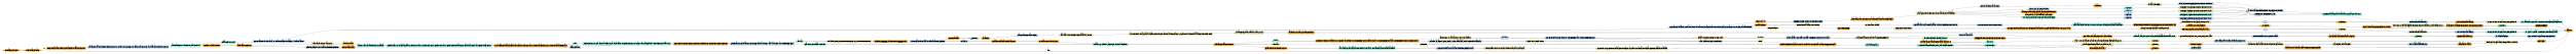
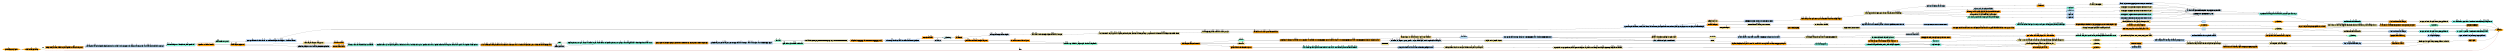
  digraph {
    rankdir=LR
    node [color=blue fillcolor=orange style=filled shape=box]
    edge [arrowhead=dot]
    "AmirRank5Convo5 begins." [color=orange shape=""]
    n2 [color=orange label="Check boolean AmirDating" shape=""]
    n3 [label="heeeey sevimli-tavşanım, kedileri mi yoksa köpekleri mi daha çok seviyorsun?"]
    "Chat ends." [color=orange shape=""]
    n5 [fillcolor=lightblue label="yani hangisini daha çok sevdiğinden değil öylesine sordum ve bide bir türlü gitmeyen şu dev, acayip mutant şeyimiz de var muhahah yani kesinlikle bir önemi yok"]
    n6 [fillcolor=aquamarine label="ama merak ediyorum!! kedücükler mi yoksa köpüşler mi?"]
    n7 [color=red label="\"Köpekler\" ve \"kediler\" de nedir?"]
    n8 [color=red fillcolor=aquamarine label="Hahah Neden soruyorsun?"]
    n9 [label="ahhhh dalga mı geçiyorsun?"]
    n10 [fillcolor=lightblue label="geçen gün fark ettim de \"derin travma\" ve \"merak etme hayatını kurtaracağım!!!\" konularını atlamışız"]
    n11 [color=red fillcolor=lightblue label="Gelecekten geldiğimi unuttun herhalde? GERÇEKTEN gelecekten."]
    n12 [color=red fillcolor=khaki label="Bunların hayvan olduğunu varsayıyorum..."]
    n13 [fillcolor=lightblue label="ve normal şeyleri de atlamışız, mesela, nasıl desem, kedi insanı mısın yoksa köpek insanı mısın, erken mi yoksa geç mi uyanıyorsun, en sevdiğin pizza malzemeleri gibi"]
    n14 [label="evet evet tamam tamam"]
    n15 [label="aman tanrım hahah"]
    n16 [color=red label="Ben sabah insanıyım."]
    n17 [color=red fillcolor=khaki label="Ben gece insanıyım."]
    n18 [color=red fillcolor=khaki label="Gelecekte pizza yok."]
    n19 [fillcolor=aquamarine label="kahretsin, onları nasıl tarif edebilirim ki muhahahah"]
    n20 [fillcolor=khaki label="neeeeee nasıııııııılllll anlamıyoruuuuuummmm"]
    n21 [label="AYNI MÜTHİŞ HARİKA"]
    n22 [fillcolor=lightblue label="GELECEĞİN BOKTAN OLDUĞUNUN DAHA FAZLA KANITI"]
    n23 [fillcolor=aquamarine label="öncelikle bunlar evcil, dört ayaklı hayvanlardır, kedilerin kürkü vardır, her kedinin kürkü yoktur, köpeklerin kürkü vardır, köpekler kedilerden daha büyüktür, tamam bazıları öyledir, bazı köpekler oldukça küçüktür"]
    n24 [fillcolor=khaki label="sen, lettie, arthur ve aoiiiiiii"]
    n25 [fillcolor=khaki label="DİĞER TÜRLÜ SIKINTI OLURDU"]
    n26 [label="tamam ama pizzamızı yedin, BİZİM pizza malzemeleri arasında en sevdiğin hangisi?"]
    n27 [label="ve bir arkadaşımın fazladan parmakları olan kocaman bir maine coonu vardı ki o kedinin katil paticikleri yoktu, o kedinin devasa katil ELLERİ vardı"]
    n28 [fillcolor=lightblue label="hepsi şafak vakti horozlar ötmeden ayaklanır ve bu BİZİM GİBİLERİ ÇOOOOK YORUYOR"]
    n29 [label="bütün gece seninle konuşmak isterim ve sürekli BEBİŞİM aklıma komik bir şey geldi blehblehbleh derdim ve sen uyuyor olurdun"]
    n30 [fillcolor=khaki label="ve lua'ya yemin ederim ki eğer peynir dersen oraya gelip seni tokatlayacağım"]
    n31 [color=red fillcolor=lightblue label="Kafam iyice karıştı."]
    n32 [color=red fillcolor=aquamarine label="Peki?"]
    n33 [fillcolor=lightblue label="BİZİM GİBİLERİ ÇOK YORUYOR BE KIYMETLİM"]
    n34 [fillcolor=khaki label="ve kimseyi bütün gece böyle ayakta tutmama gerek olmaz"]
    n35 [color=red fillcolor=lightblue label="O kırmızı, tuzlu, kurutulmuş et diskleri."]
    n36 [color=red fillcolor=aquamarine label="Tuzlu ve biraz yumuşak olan şu küçük yuvarlak siyah halka şeyleri."]
    n37 [color=red label="Kahverengi ve biraz topraksı tadı olan kavrulmuş T şeklindeki şeyleri."]
    n38 [color=red fillcolor=khaki label="Bazen gözlerimi biraz yakan şeffaf beyaz ipliksi şeyleri."]
    n39 [color=red fillcolor=lightblue label="Asidik ve biraz keskin olan sarı küpler."]
    n40 [fillcolor=aquamarine label="köpekler getirme oyunu oynar, sanırım bazı kediler de oynar, tamam tamam, tüm köpekler getirme oyunu oynamıyor sanırım aagghhhhhhh bu düşündüğümden çok daha zormuş"]
    n41 [fillcolor=aquamarine label="muhahaha ama cidden bilmek güzel, söz veriyorum ki gece 1'de kinepage'ini yakmamaya çalışacağım"]
    n42 [color=red label="Beni bütün gece uyanık tutmanın başka yolları da var. ;)"]
    n43 [color=red label="Muhahahah. İyi bir noktaya değindin."]
    n44 [fillcolor=aquamarine label="... sucuk mu?"]
    n45 [fillcolor=lightblue label="... zeytin mi?"]
    n46 [fillcolor=lightblue label="... mantar mı?"]
    n47 [fillcolor=lightblue label="... soğan mı?"]
    n48 [label="... ananas mı?"]
    n49 [label="TAMAM KALYMOS BİR KEDİ GİBİ AMA ÇOK BÜYÜK VE KORKUTUCU VE ÇOK AKILLI VE BİR MUTANT GİBİ"]
    n50 [label="bebeğim BEBEĞİM NEREDESİN SANA ANLATACAK ÇOK KOMİK BİR HİKAYEM VAR"]
    n51 [fillcolor=lightblue label="  "]
    n52 [color=orange label="+10 Chemistry" shape=""]
    n53 [fillcolor=khaki label="DUR BAKALIM SUCUĞUN NE OLDUĞUNU BİLMİYOR MUSUN?!"]
    n54 [fillcolor=lightblue label="DUR BAKALIM ZEYTİNİN NE OLDUĞUNU BİLMİYOR MUSUN?!"]
    n55 [fillcolor=khaki label="DUR BAKALIM MANTARIN NE OLDUĞUNU BİLMİYOR MUSUN?!"]
    n56 [fillcolor=aquamarine label="DUR BAKALIM SOĞANIN NE OLDUĞUNU BİLMİYOR MUSUN?!"]
    n57 [fillcolor=khaki label="ilk olarak, SENİ KÂFİR!!!"]
    n58 [fillcolor=lightblue label="gelecekte kalymos GİBİ ama kalymos GİBİ OLMAYAN belki biraz benzeyen... daha... farklı şeyler var mı? RRRRRR HAAV HAAV?"]
    n59 [color=red fillcolor=khaki label="Yanımda yatarken bunu nasıl yapmayı düşünüyorsun ki? ;)"]
    n60 [color=orange fillcolor=khaki label="+20 Chemistry" shape=""]
    n61 [label="neyse, bir şeyler atıştırıp içmeye gidelim mi, ne dersin?"]
    n62 [color=red fillcolor=lightblue label="GELECEK. Ben GELECEKTENİM, AMİR."]
    n63 [color=red fillcolor=lightblue label="Bak, bize okulda ANTİK BESİN ÖEĞLERİ VE GIDALARINI öğretmediler!"]
    n64 [fillcolor=lightblue label="ikincisi, NASIL OLUR DA ANANASIN NE OLDUĞUNU BİLMEZSİN?!"]
    n65 [color=red fillcolor=aquamarine label="Aaah, kubrow gibi. Kavatlar ve kubrowlar."]
    n66 [color=red fillcolor=aquamarine label="Hav... hav?"]
    n67 [fillcolor=lightblue label="  "]
    n68 [fillcolor=khaki label="özürdilerimmaviekranhatasıverdim"]
    n69 [fillcolor=aquamarine label="bu gerçekten harika asdgkha bu bana harika bir yeni masa oyunu fikri veriyor"]
    n70 [color=red fillcolor=aquamarine label="Kavatlar... şey... kedilerdir - Kalymos gibi. Ve kubrowlar köpeklerdir."]
    n71 [fillcolor=khaki label="evet bilirsin GRRRR ARF ARF BOOF BOOF HAV HAV HAV VOF VOF BORK BORK BORK"]
    n72 [color=orange label="+20 Chemistry" shape=""]
    n73 [fillcolor=lightblue label="... ben bu şehrin en şanslı adamıyım"]
    n74 [fillcolor=khaki label="\"işte bir isim, onu anlat ama aşağıdaki kelimelerden hiçbirini kullanamazsın, yoksa diskalifiye olursun\""]
    n75 [label="pekiiiii hangisini daha çoook seversin?"]
    n76 [label="ve diğerleri MIYAAAAAAAV der PURR PURR MIYAAAAAAAV TISSS"]
    n77 [fillcolor=aquamarine label="özürdilerimmaviekranhatasıverdim"]
    n78 [fillcolor=aquamarine label="her neyse, ne dersin, bir şeyler atıştırıp içmeye gidelim mi?"]
    n79 [label="ah kahretsin bu harika HEMEN GELİYORUM BUNLARI NOT ALMALIYIM"]
    n80 [color=red fillcolor=aquamarine label="Kavatları."]
    n81 [color=red fillcolor=khaki label="Kubrowları."]
    n82 [color=red label="Açıkçası ikisini de eşit derecede seviyorum."]
    n83 [fillcolor=lightblue label="bu konuşmaya kendimi çok farklı bir şekilde hazırlamıştım, gerçekten"]
    n84 [label="... ben bu şehrin en şanslı adamıyım"]
    n85 [fillcolor=aquamarine label="ve... uyuma... uyumama... düzenlemesi üzerinde çalışmaya başla?"]
    n86 [color=orange fillcolor=aquamarine label="+15 Chemistry" shape=""]
    n87 [label="gerçekten mi? nedennnn? çok asabiler ve sivri pençeleri var ve öfkeliler ve SİVRİ PENÇELERİ VAR ve durmadan tıslıyorlar ve SİVRİ PENÇELERİ VAR, acaba SİVRİ PENÇELERİ OLDUĞUNU söylemiş miydim?!"]
    n88 [fillcolor=khaki label="BEN DEEE!!"]
    n89 [fillcolor=aquamarine label="aah o zaman doğrudan hayvanları seven birisisin? bu çok tatlı, bir sürü başıboş hayvanı evine almana şaşmamalı"]
    n90 [color=red fillcolor=lightblue label="Yok artık. :P"]
    n91 [color=red label="Bence çok tatlı hahah"]
    n92 [fillcolor=khaki label="her neyse, ne dersin, bir şeyler atıştırıp içmeye gidelim mi?"]
    n93 [label="ŞAHANESİNBEBEĞİM"]
    n94 [color=red fillcolor=khaki label="Tahmin edeyim - bir zamanlar kötü bir \"kedi\" ile mi karşılaştın?"]
    n95 [color=red fillcolor=lightblue label="Ama zekiler, asil, bağımsız, oyuncu, güzeller... ve aynı zamanda aptal, sevimli ve eğlenceli de olabiliyorlar."]
    n96 [label="köpekler çok eğlenceli ve hayat dolu, neşe dolu, mutluluk dolu ve sevgi dolular ve sadece OYNAAAMAK istiyorlar"]
    n97 [fillcolor=lightblue label="quincy'nin bordetella ve kuduz aşılarının muhtemelen geciktiğini unutma"]
    n98 [color=red label="Ama sanırım ne anlatmak istediğini anlıyorum."]
    n99 [color=orange fillcolor=lightblue label="+5 Chemistry" shape=""]
    n100 [fillcolor=aquamarine label="ve o... sabah insanı... gece insanı... düzenlemesi üzerinde çalışmaya başlayalım mı?"]
    n101 [fillcolor=lightblue label="nasıl anladın"]
    n102 [fillcolor=khaki label="ve ilgisiz ve sivri pençeli ve SİVRİ"]
    n103 [fillcolor=aquamarine label="biraz bana benziyorlar :3"]
    n104 [fillcolor=khaki label="ve lettie'yi eleanor ile çok uzun süre aynı kulübede tutma yoksa huysuzlanıyorlar"]
    n105 [color=red label="Biz onlara unuttun ve kubrow diyoruz."]
    n106 [label="ah, kahretsin"]
    n107 [fillcolor=lightblue label="betty teyzenin kedisi süüüüper kötüydü ve SİVRİ PENÇELERİ vardı ve benden NEFRET EDİYORDU"]
    n108 [color=red fillcolor=lightblue label="Yani... O zaman sen \"köpek\" sevenlerdensin?"]
    n109 [fillcolor=aquamarine label="... ve düzenli olarak gezdirilmeleri gerekir, yoksa mobilyaları çiğnerler..."]
    n110 [fillcolor=khaki label="ve gün içinde uzun yürüyüşlere ve çok fazla egzersize ihtiyacım var yoksa huzursuzlanmaya ve mobilyaları çiğnemeye başlayabilirim ahahahah"]
    n111 [color=red fillcolor=lightblue label="Hala neyi tarif ettiğini anlamış değilim."]
-   n112 [color=red fillcolor=khaki label="Hahaha. Muhtemelen söylediğin bir şeyden olmalı." shape=ellipse]
+   n112 [color=red fillcolor=khaki label="Hahaha. Muhtemelen söylediğin bir şeyden olmalı."]
    n113 [fillcolor=khaki label=EVET]
    n114 [fillcolor=aquamarine label="... tıpkı benim gibi..."]
    n115 [color=red fillcolor=khaki label="Şu anda söyleyebileceğim yaklaşık 8.000 yaramaz şey var... ;)"]
    n116 [fillcolor=khaki label="hahah sana bir resim çizeceğim böylece anlaşabiliriz, her neyse"]
    n117 [fillcolor=khaki label=kesiiiinlikle]
    n118 [color=red label="Bu konuşma garip bir hal aldı. :|"]
    n119 [color=orange fillcolor=khaki label="+15 Chemistry" shape=""]
    n120 [fillcolor=khaki label="\"amir, internette bir şey arayıp sana bir bağlantı göndermek yerine, çaresizce tarif etmeye çalışıyor\" programımızın bir bölümüne daha katıldığınız için teşekkür ederim"]
    n121 [fillcolor=lightblue label="ona ödül mamaları, sevgi, şefkat, oyuncaklar ve EĞLENCE sunduğum için olmuş olmalı"]
    n122 [color=orange label="+5 Chemistry" shape=""]
    n123 [color=red label="Ama sakın kapı pervazlarına işemeye başlama, tamam mı? :P"]
    n124 [fillcolor=aquamarine label="hayırrrrrrrrrr"]
    n125 [label="<RETRO_EMOJI_CAT>"]
    n126 [fillcolor=khaki label="bu daha eğlenceliydi ama muhahah bir masa oyunu gibi"]
    n127 [fillcolor=khaki label="ve karşılığında aldığım tek şey lanet olası KATİL PENÇELERİ oldu"]
    n128 [fillcolor=lightblue label="evet haklısın hahah"]
    n129 [fillcolor=khaki label="bu amir %100 evcil olarak gelir ve ayrıca ben o maço bölge işaretleme saçmalığına inanmıyorum"]
    n130 [fillcolor=khaki label="yani başını kim belaya sokacak ki ben hex'in bilgi işlem departmanıyım"]
    n131 [label="aah belki bunu bir masa oyununa dönüştürebilirim"]
    n132 [color=red fillcolor=aquamarine label="Hiç \"üstüne çok düşmek\" deyimini duydun mu?"]
    n133 [color=red fillcolor=lightblue label="İşte sorun da tam burada."]
    n134 [label="tamam amir şimdi zarifçe olayı bağla ve ORTALIĞI TOPARLAMAYA çalış"]
    n135 [color=orange fillcolor=khaki label="+10 Chemistry" shape=""]
    n136 [fillcolor=khaki label="ama evet AHEM, ciddi olalım AHEM"]
    n137 [label="MERHABA HEY BEN AMİR TANIŞTIĞIMA MEMNUN OLDUM"]
    n138 [color=red label="Eğer \"kediler\" de kavatlar gibiyse, biraz... sakin olmalısın."]
    n139 [fillcolor=khaki label="hehehe neyse, bir şeyler atıştırıp içmeye gidelim mi, ne dersin?"]
    n140 [fillcolor=lightblue label="belki de hayatımda ilk kez sahip olduklarıma güveniyorum. :D"]
    n141 [fillcolor=lightblue label="::öhö:: burayatasmaşakasıekle ::öhö::"]
    n142 [color=red fillcolor=aquamarine label="Bırak onlar sana gelsin. Senden hoşlanıp hoşlanmayacaklarına kendisi karar versin."]
    n143 [label="MARŞ MARŞ!!"]
    n144 [label="tamamtamam bu kadardı"]
    n145 [color=red fillcolor=khaki label="Eğer üzerlerine çok gidersen, evet, yüzüne pençeyi yersin. hahah."]
    n146 [fillcolor=lightblue label="evet kimse bebek amir'e bunu söylemedi muhahah"]
    n147 [label="yani, hayvanlar harika, önemli olan da bu, değil mi?"]
    n148 [color=orange fillcolor=aquamarine label="+15 Chemistry" shape=""]
    n149 [label="köpeğimin kavatı olabilirsin. :3"]
    n150 [fillcolor=lightblue label="bu... kulağa tuhaf geliyor"]
    n151 [fillcolor=lightblue label="neyse, ne dersin bir şeyler atıştırıp içmeye gidelim mi?"]
    "AmirRank5Convo5 begins." -> n2 [arrowhead=vee]
    n2 -> n3 [arrowhead=onormal color=green label=true]
    n2 -> "Chat ends." [arrowhead=onormal color=brown label=false]
    n3 -> n5
    n5 -> n6
    n6 -> n7 [arrowhead=onormal]
    n6 -> n8
    n7 -> n9 [arrowhead=vee]
    n8 -> n10 [arrowhead=vee]
    n9 -> n11 [arrowhead=onormal]
    n9 -> n12 [arrowhead=onormal]
    n10 -> n13 [arrowhead=vee]
    n11 -> n14 [arrowhead=onormal]
    n12 -> n15 [arrowhead=vee]
    n13 -> n16
    n13 -> n17
    n13 -> n18 [arrowhead=onormal]
    n14 -> n19
    n15 -> n19 [arrowhead=onormal]
    n16 -> n20 [arrowhead=onormal]
    n17 -> n21 [arrowhead=vee]
    n18 -> n22 [arrowhead=vee]
    n19 -> n23
    n20 -> n24
    n21 -> n25 [arrowhead=vee]
    n22 -> n26
    n23 -> n27
    n24 -> n28 [arrowhead=vee]
    n25 -> n29 [arrowhead=vee]
    n26 -> n30 [arrowhead=vee]
    n27 -> n31
    n27 -> n32
    n28 -> n33
    n29 -> n34 [arrowhead=onormal]
    n30 -> n35
    n30 -> n36
    n30 -> n37
    n30 -> n38 [arrowhead=onormal]
    n30 -> n39
    n31 -> n40
    n32 -> n40
    n33 -> n41 [arrowhead=vee]
    n34 -> n42 [arrowhead=vee]
    n34 -> n43 [arrowhead=onormal]
    n35 -> n44 [arrowhead=onormal]
    n36 -> n45
    n37 -> n46
    n38 -> n47 [arrowhead=onormal]
    n39 -> n48 [arrowhead=onormal]
    n40 -> n49 [arrowhead=onormal]
    n41 -> n50 [arrowhead=vee]
    n42 -> n51 [arrowhead=onormal]
    n43 -> n52
    n44 -> n53 [arrowhead=vee]
    n45 -> n54
    n46 -> n55 [arrowhead=vee]
    n47 -> n56
    n48 -> n57
    n49 -> n58
    n50 -> n43 [arrowhead=vee]
    n50 -> n59
    n51 -> n60 [arrowhead=vee]
    n52 -> n61
    n53 -> n62 [arrowhead=vee]
    n53 -> n63 [arrowhead=onormal]
    n54 -> n62 [arrowhead=vee]
    n54 -> n63 [arrowhead=vee]
    n55 -> n62
    n55 -> n63
    n56 -> n62 [arrowhead=onormal]
    n56 -> n63 [arrowhead=vee]
    n57 -> n64
    n58 -> n65
    n58 -> n66
    n59 -> n67 [arrowhead=vee]
    n60 -> n68
    n61 -> "Chat ends."
    n62 -> n69 [arrowhead=onormal]
    n63 -> n69 [arrowhead=vee]
    n64 -> n62
    n64 -> n63 [arrowhead=vee]
    n65 -> n70
    n66 -> n71 [arrowhead=vee]
    n67 -> n72 [arrowhead=vee]
    n68 -> n73
    n69 -> n74 [arrowhead=onormal]
    n70 -> n75
    n71 -> n76 [arrowhead=vee]
    n72 -> n77 [arrowhead=onormal]
    n73 -> n78 [arrowhead=vee]
    n74 -> n79
    n75 -> n80
    n75 -> n81
    n75 -> n82 [arrowhead=vee]
    n76 -> n83 [arrowhead=onormal]
    n77 -> n84 [arrowhead=onormal]
    n78 -> n85
    n79 -> n86 [arrowhead=onormal]
    n80 -> n87 [arrowhead=onormal]
    n81 -> n88 [arrowhead=vee]
    n82 -> n89
    n83 -> n90 [arrowhead=vee]
    n83 -> n91 [arrowhead=onormal]
    n84 -> n92 [arrowhead=onormal]
    n85 -> "Chat ends." [arrowhead=vee]
    n86 -> n93
    n87 -> n94 [arrowhead=onormal]
    n87 -> n95 [arrowhead=vee]
    n88 -> n96
    n89 -> n97
    n90 -> n98
    n91 -> n99
    n92 -> n100 [arrowhead=vee]
    n93 -> "Chat ends."
    n94 -> n101 [arrowhead=vee]
    n95 -> n102
    n96 -> n103
    n97 -> n104 [arrowhead=vee]
    n98 -> n105 [arrowhead=vee]
    n99 -> n106 [arrowhead=onormal]
    n100 -> "Chat ends."
    n101 -> n107
    n102 -> n108 [arrowhead=onormal]
    n103 -> n109 [arrowhead=vee]
    n104 -> n110 [arrowhead=vee]
    n105 -> n70
    n106 -> n98
    n106 -> n111 [arrowhead=vee]
    n107 -> n108 [arrowhead=onormal]
    n107 -> n112
    n108 -> n113
    n109 -> n114 [arrowhead=onormal]
    n110 -> n115
    n111 -> n116
    n112 -> n117 [arrowhead=onormal]
    n113 -> n96 [arrowhead=onormal]
    n114 -> n115
    n114 -> n118 [arrowhead=onormal]
    n115 -> n119 [arrowhead=vee]
    n116 -> n120 [arrowhead=vee]
    n117 -> n121 [arrowhead=onormal]
    n118 -> n122 [arrowhead=onormal]
    n119 -> n125 [arrowhead=vee]
    n120 -> n126
    n121 -> n127 [arrowhead=vee]
    n122 -> n128 [arrowhead=vee]
    n123 -> n114 [arrowhead=vee]
    n123 -> n124 [arrowhead=vee]
    n124 -> n129
    n125 -> n130 [arrowhead=vee]
    n126 -> n131
    n127 -> n132 [arrowhead=vee]
    n127 -> n133 [arrowhead=onormal]
    n128 -> n134 [arrowhead=onormal]
    n129 -> n135
    n130 -> n136 [arrowhead=onormal]
    n131 -> n74 [arrowhead=vee]
    n132 -> n137 [arrowhead=onormal]
    n133 -> n138
    n134 -> n139 [arrowhead=vee]
    n135 -> n140 [arrowhead=vee]
    n136 -> n141 [arrowhead=vee]
    n137 -> n138 [arrowhead=onormal]
    n138 -> n142
    n139 -> n143
    n140 -> n139 [arrowhead=onormal]
    n141 -> n144
    n142 -> n145
    n143 -> "Chat ends."
    n144 -> n139 [arrowhead=vee]
    n145 -> n146 [arrowhead=vee]
    n146 -> n147
    n147 -> n148
    n148 -> n149 [arrowhead=onormal]
    n149 -> n150 [arrowhead=onormal]
    n150 -> n151 [arrowhead=vee]
  }
